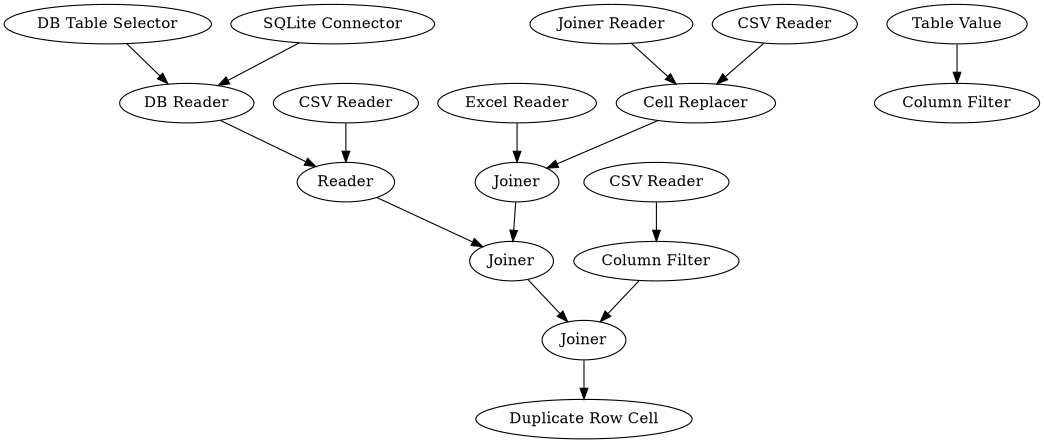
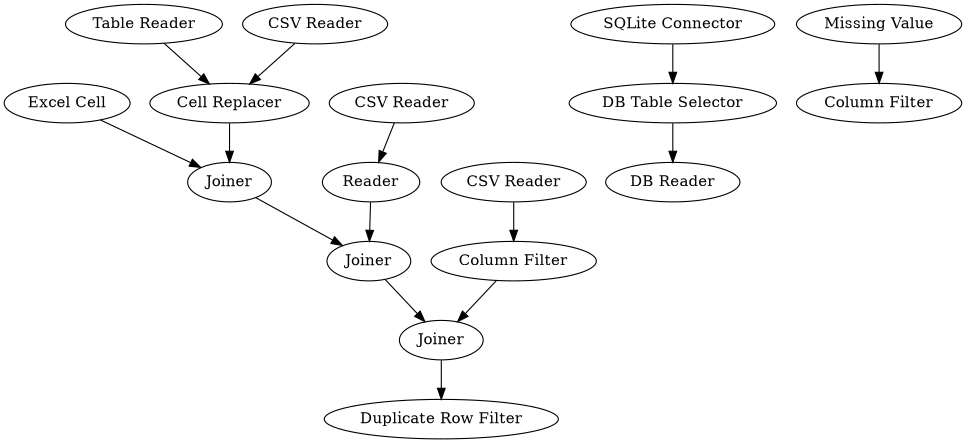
  digraph {
    rankdir=TB
-   n1 [label="Excel Reader"]
+   n1 [label="Excel Cell"]
    n2 [label=Joiner]
    n3 [label=Joiner]
    n4 [label=Joiner]
-   n5 [label="Duplicate Row Cell"]
-   n6 [label="Joiner Reader"]
+   n5 [label="Duplicate Row Filter"]
+   n6 [label="Table Reader"]
    n7 [label="Cell Replacer"]
    n8 [label="Column Filter"]
    n9 [label="DB Reader"]
    n10 [label=Reader]
    n11 [label="CSV Reader"]
    n12 [label="CSV Reader"]
    n13 [label="CSV Reader"]
-   n14 [label="Table Value"]
+   n14 [label="Missing Value"]
    n15 [label="Column Filter"]
    n16 [label="DB Table Selector"]
    n17 [label="SQLite Connector"]
    n1 -> n2
    n2 -> n3
    n3 -> n4
    n4 -> n5
    n6 -> n7
    n7 -> n2
    n8 -> n4
-   n9 -> n10
    n10 -> n3
    n11 -> n7
    n12 -> n8
    n13 -> n10
    n14 -> n15
    n16 -> n9
-   n17 -> n9
+   n17 -> n16
  }
